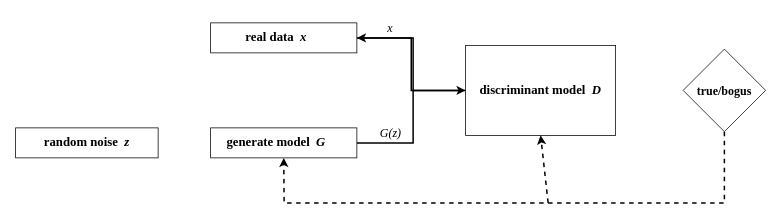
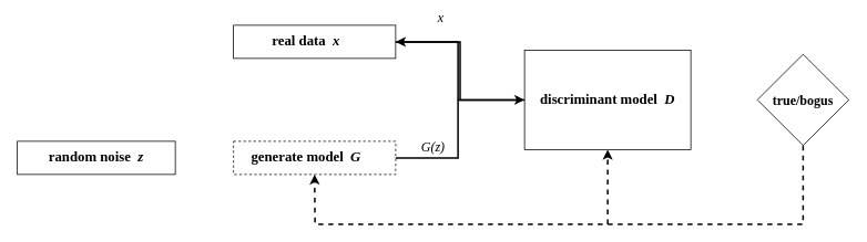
  <mxCell id="0" />
  <mxCell id="1" parent="0" />
  <mxCell id="2" value="G(z)" style="text;strokeColor=none;fillColor=none;align=left;verticalAlign=middle;spacingLeft=4;spacingRight=4;overflow=hidden;points=[[0,0.5],[1,0.5]];portConstraint=eastwest;rotatable=0;fontFamily=Times New Roman;fontSize=16;fontColor=#000000;fontStyle=2" vertex="1" parent="1"><mxGeometry x="500" y="160" width="40" height="30" as="geometry" /></mxCell>
  <mxCell id="3" value="&lt;font face=&quot;Times New Roman&quot; style=&quot;&quot;&gt;&lt;span style=&quot;font-size: 17px;&quot;&gt;&lt;b&gt;random noise&amp;nbsp;&amp;nbsp;&lt;i&gt;z&lt;/i&gt;&lt;/b&gt;&lt;/span&gt;&lt;/font&gt;" style="rounded=0;whiteSpace=wrap;html=1;" vertex="1" parent="1"><mxGeometry x="20" y="170" width="190" height="40" as="geometry" /></mxCell>
- <mxCell id="4" value="&lt;ul style=&quot;box-sizing: border-box; border: 0px solid currentcolor; --tw-border-spacing-x: 0; --tw-border-spacing-y: 0; --tw-translate-x: 0; --tw-translate-y: 0; --tw-rotate: 0; --tw-skew-x: 0; --tw-skew-y: 0; --tw-scale-x: 1; --tw-scale-y: 1; --tw-pan-x: ; --tw-pan-y: ; --tw-pinch-zoom: ; --tw-scroll-snap-strictness: proximity; --tw-ordinal: ; --tw-slashed-zero: ; --tw-numeric-figure: ; --tw-numeric-spacing: ; --tw-numeric-fraction: ; --tw-ring-inset: ; --tw-ring-offset-width: 0px; --tw-ring-offset-color: #fff; --tw-ring-color: rgb(59 130 246 / 0.5); --tw-ring-offset-shadow: 0 0 #0000; --tw-ring-shadow: 0 0 #0000; --tw-shadow: 0 0 #0000; --tw-shadow-colored: 0 0 #0000; --tw-blur: ; --tw-brightness: ; --tw-contrast: ; --tw-grayscale: ; --tw-hue-rotate: ; --tw-invert: ; --tw-saturate: ; --tw-sepia: ; --tw-drop-shadow: ; --tw-backdrop-blur: ; --tw-backdrop-brightness: ; --tw-backdrop-contrast: ; --tw-backdrop-grayscale: ; --tw-backdrop-hue-rotate: ; --tw-backdrop-invert: ; --tw-backdrop-opacity: ; --tw-backdrop-saturate: ; --tw-backdrop-sepia: ; list-style: none; margin: 0px; padding: 0px; caret-color: rgb(0, 0, 0); text-size-adjust: auto;&quot; aria-labelledby=&quot;alternatives-heading&quot;&gt;&lt;li style=&quot;box-sizing: border-box; border: 0px solid currentcolor; --tw-border-spacing-x: 0; --tw-border-spacing-y: 0; --tw-translate-x: 0; --tw-translate-y: 0; --tw-rotate: 0; --tw-skew-x: 0; --tw-skew-y: 0; --tw-scale-x: 1; --tw-scale-y: 1; --tw-pan-x: ; --tw-pan-y: ; --tw-pinch-zoom: ; --tw-scroll-snap-strictness: proximity; --tw-ordinal: ; --tw-slashed-zero: ; --tw-numeric-figure: ; --tw-numeric-spacing: ; --tw-numeric-fraction: ; --tw-ring-inset: ; --tw-ring-offset-width: 0px; --tw-ring-offset-color: #fff; --tw-ring-color: rgb(59 130 246 / 0.5); --tw-ring-offset-shadow: 0 0 #0000; --tw-ring-shadow: 0 0 #0000; --tw-shadow: 0 0 #0000; --tw-shadow-colored: 0 0 #0000; --tw-blur: ; --tw-brightness: ; --tw-contrast: ; --tw-grayscale: ; --tw-hue-rotate: ; --tw-invert: ; --tw-saturate: ; --tw-sepia: ; --tw-drop-shadow: ; --tw-backdrop-blur: ; --tw-backdrop-brightness: ; --tw-backdrop-contrast: ; --tw-backdrop-grayscale: ; --tw-backdrop-hue-rotate: ; --tw-backdrop-invert: ; --tw-backdrop-opacity: ; --tw-backdrop-saturate: ; --tw-backdrop-sepia: ; padding-left: 15px; padding-right: 40px; margin-left: 5px; margin-right: 0px; pointer-events: initial; cursor: initial; list-style-type: none;&quot; class=&quot;lmt__translations_as_text__item&quot;&gt;&lt;font face=&quot;Times New Roman&quot; style=&quot;font-size: 17px;&quot;&gt;&lt;b&gt;generate model&amp;nbsp;&amp;nbsp;&lt;i&gt;G&lt;/i&gt;&lt;/b&gt;&lt;/font&gt;&lt;/li&gt;&lt;/ul&gt;" style="rounded=0;whiteSpace=wrap;html=1;align=center;" vertex="1" parent="1"><mxGeometry x="280" y="170" width="195" height="40" as="geometry" /></mxCell>
+ <mxCell id="4" value="&lt;ul style=&quot;box-sizing: border-box; border: 0px solid currentcolor; --tw-border-spacing-x: 0; --tw-border-spacing-y: 0; --tw-translate-x: 0; --tw-translate-y: 0; --tw-rotate: 0; --tw-skew-x: 0; --tw-skew-y: 0; --tw-scale-x: 1; --tw-scale-y: 1; --tw-pan-x: ; --tw-pan-y: ; --tw-pinch-zoom: ; --tw-scroll-snap-strictness: proximity; --tw-ordinal: ; --tw-slashed-zero: ; --tw-numeric-figure: ; --tw-numeric-spacing: ; --tw-numeric-fraction: ; --tw-ring-inset: ; --tw-ring-offset-width: 0px; --tw-ring-offset-color: #fff; --tw-ring-color: rgb(59 130 246 / 0.5); --tw-ring-offset-shadow: 0 0 #0000; --tw-ring-shadow: 0 0 #0000; --tw-shadow: 0 0 #0000; --tw-shadow-colored: 0 0 #0000; --tw-blur: ; --tw-brightness: ; --tw-contrast: ; --tw-grayscale: ; --tw-hue-rotate: ; --tw-invert: ; --tw-saturate: ; --tw-sepia: ; --tw-drop-shadow: ; --tw-backdrop-blur: ; --tw-backdrop-brightness: ; --tw-backdrop-contrast: ; --tw-backdrop-grayscale: ; --tw-backdrop-hue-rotate: ; --tw-backdrop-invert: ; --tw-backdrop-opacity: ; --tw-backdrop-saturate: ; --tw-backdrop-sepia: ; list-style: none; margin: 0px; padding: 0px; caret-color: rgb(0, 0, 0); text-size-adjust: auto;&quot; aria-labelledby=&quot;alternatives-heading&quot;&gt;&lt;li style=&quot;box-sizing: border-box; border: 0px solid currentcolor; --tw-border-spacing-x: 0; --tw-border-spacing-y: 0; --tw-translate-x: 0; --tw-translate-y: 0; --tw-rotate: 0; --tw-skew-x: 0; --tw-skew-y: 0; --tw-scale-x: 1; --tw-scale-y: 1; --tw-pan-x: ; --tw-pan-y: ; --tw-pinch-zoom: ; --tw-scroll-snap-strictness: proximity; --tw-ordinal: ; --tw-slashed-zero: ; --tw-numeric-figure: ; --tw-numeric-spacing: ; --tw-numeric-fraction: ; --tw-ring-inset: ; --tw-ring-offset-width: 0px; --tw-ring-offset-color: #fff; --tw-ring-color: rgb(59 130 246 / 0.5); --tw-ring-offset-shadow: 0 0 #0000; --tw-ring-shadow: 0 0 #0000; --tw-shadow: 0 0 #0000; --tw-shadow-colored: 0 0 #0000; --tw-blur: ; --tw-brightness: ; --tw-contrast: ; --tw-grayscale: ; --tw-hue-rotate: ; --tw-invert: ; --tw-saturate: ; --tw-sepia: ; --tw-drop-shadow: ; --tw-backdrop-blur: ; --tw-backdrop-brightness: ; --tw-backdrop-contrast: ; --tw-backdrop-grayscale: ; --tw-backdrop-hue-rotate: ; --tw-backdrop-invert: ; --tw-backdrop-opacity: ; --tw-backdrop-saturate: ; --tw-backdrop-sepia: ; padding-left: 15px; padding-right: 40px; margin-left: 5px; margin-right: 0px; pointer-events: initial; cursor: initial; list-style-type: none;&quot; class=&quot;lmt__translations_as_text__item&quot;&gt;&lt;font face=&quot;Times New Roman&quot; style=&quot;font-size: 17px;&quot;&gt;&lt;b&gt;generate model&amp;nbsp;&amp;nbsp;&lt;i&gt;G&lt;/i&gt;&lt;/b&gt;&lt;/font&gt;&lt;/li&gt;&lt;/ul&gt;" style="rounded=0;whiteSpace=wrap;html=1;align=center;dashed=1;" vertex="1" parent="1"><mxGeometry x="280" y="170" width="195" height="40" as="geometry" /></mxCell>
  <mxCell id="5" value="&lt;ul style=&quot;box-sizing: border-box; border: 0px solid currentcolor; --tw-border-spacing-x: 0; --tw-border-spacing-y: 0; --tw-translate-x: 0; --tw-translate-y: 0; --tw-rotate: 0; --tw-skew-x: 0; --tw-skew-y: 0; --tw-scale-x: 1; --tw-scale-y: 1; --tw-pan-x: ; --tw-pan-y: ; --tw-pinch-zoom: ; --tw-scroll-snap-strictness: proximity; --tw-ordinal: ; --tw-slashed-zero: ; --tw-numeric-figure: ; --tw-numeric-spacing: ; --tw-numeric-fraction: ; --tw-ring-inset: ; --tw-ring-offset-width: 0px; --tw-ring-offset-color: #fff; --tw-ring-color: rgb(59 130 246 / 0.5); --tw-ring-offset-shadow: 0 0 #0000; --tw-ring-shadow: 0 0 #0000; --tw-shadow: 0 0 #0000; --tw-shadow-colored: 0 0 #0000; --tw-blur: ; --tw-brightness: ; --tw-contrast: ; --tw-grayscale: ; --tw-hue-rotate: ; --tw-invert: ; --tw-saturate: ; --tw-sepia: ; --tw-drop-shadow: ; --tw-backdrop-blur: ; --tw-backdrop-brightness: ; --tw-backdrop-contrast: ; --tw-backdrop-grayscale: ; --tw-backdrop-hue-rotate: ; --tw-backdrop-invert: ; --tw-backdrop-opacity: ; --tw-backdrop-saturate: ; --tw-backdrop-sepia: ; list-style: none; margin: 0px; padding: 0px; caret-color: rgb(0, 0, 0); text-size-adjust: auto;&quot; aria-labelledby=&quot;alternatives-heading&quot;&gt;&lt;li style=&quot;box-sizing: border-box; border: 0px solid currentcolor; --tw-border-spacing-x: 0; --tw-border-spacing-y: 0; --tw-translate-x: 0; --tw-translate-y: 0; --tw-rotate: 0; --tw-skew-x: 0; --tw-skew-y: 0; --tw-scale-x: 1; --tw-scale-y: 1; --tw-pan-x: ; --tw-pan-y: ; --tw-pinch-zoom: ; --tw-scroll-snap-strictness: proximity; --tw-ordinal: ; --tw-slashed-zero: ; --tw-numeric-figure: ; --tw-numeric-spacing: ; --tw-numeric-fraction: ; --tw-ring-inset: ; --tw-ring-offset-width: 0px; --tw-ring-offset-color: #fff; --tw-ring-color: rgb(59 130 246 / 0.5); --tw-ring-offset-shadow: 0 0 #0000; --tw-ring-shadow: 0 0 #0000; --tw-shadow: 0 0 #0000; --tw-shadow-colored: 0 0 #0000; --tw-blur: ; --tw-brightness: ; --tw-contrast: ; --tw-grayscale: ; --tw-hue-rotate: ; --tw-invert: ; --tw-saturate: ; --tw-sepia: ; --tw-drop-shadow: ; --tw-backdrop-blur: ; --tw-backdrop-brightness: ; --tw-backdrop-contrast: ; --tw-backdrop-grayscale: ; --tw-backdrop-hue-rotate: ; --tw-backdrop-invert: ; --tw-backdrop-opacity: ; --tw-backdrop-saturate: ; --tw-backdrop-sepia: ; padding-left: 15px; padding-right: 40px; margin-left: 5px; margin-right: 0px; pointer-events: initial; cursor: initial; list-style-type: none;&quot; class=&quot;lmt__translations_as_text__item&quot;&gt;&lt;font face=&quot;Times New Roman&quot;&gt;&lt;span style=&quot;font-size: 17px;&quot;&gt;&lt;b&gt;real data&amp;nbsp;&amp;nbsp;&lt;i&gt;x&lt;/i&gt;&lt;/b&gt;&lt;/span&gt;&lt;/font&gt;&lt;/li&gt;&lt;/ul&gt;" style="rounded=0;whiteSpace=wrap;html=1;align=center;" vertex="1" parent="1"><mxGeometry x="280" y="30" width="195" height="40" as="geometry" /></mxCell>
  <mxCell id="6" style="edgeStyle=orthogonalEdgeStyle;rounded=0;orthogonalLoop=1;jettySize=auto;html=1;fontFamily=Times New Roman;fontSize=16;fontColor=#000000;strokeWidth=2;" edge="1" parent="1" source="7" target="5"><mxGeometry relative="1" as="geometry" /></mxCell>
- <mxCell id="7" value="&lt;b&gt;discriminant model&amp;nbsp; &lt;i&gt;D&lt;/i&gt;&lt;/b&gt;" style="rounded=0;whiteSpace=wrap;html=1;fontFamily=Times New Roman;fontSize=17;" vertex="1" parent="1"><mxGeometry x="620" y="60" width="200" height="120" as="geometry" /></mxCell>
+ <mxCell id="7" value="&lt;b&gt;discriminant model&amp;nbsp; &lt;i&gt;D&lt;/i&gt;&lt;/b&gt;" style="rounded=0;whiteSpace=wrap;html=1;fontFamily=Times New Roman;fontSize=17;" vertex="1" parent="1"><mxGeometry x="630" y="60" width="200" height="120" as="geometry" /></mxCell>
  <mxCell id="8" value="&lt;a style=&quot;box-sizing: border-box; border: 0px solid currentcolor; --tw-border-spacing-x: 0; --tw-border-spacing-y: 0; --tw-translate-x: 0; --tw-translate-y: 0; --tw-rotate: 0; --tw-skew-x: 0; --tw-skew-y: 0; --tw-scale-x: 1; --tw-scale-y: 1; --tw-pan-x: ; --tw-pan-y: ; --tw-pinch-zoom: ; --tw-scroll-snap-strictness: proximity; --tw-ordinal: ; --tw-slashed-zero: ; --tw-numeric-figure: ; --tw-numeric-spacing: ; --tw-numeric-fraction: ; --tw-ring-inset: ; --tw-ring-offset-width: 0px; --tw-ring-offset-color: #fff; --tw-ring-color: rgb(59 130 246 / 0.5); --tw-ring-offset-shadow: 0 0 #0000; --tw-ring-shadow: 0 0 #0000; --tw-shadow: 0 0 #0000; --tw-shadow-colored: 0 0 #0000; --tw-blur: ; --tw-brightness: ; --tw-contrast: ; --tw-grayscale: ; --tw-hue-rotate: ; --tw-invert: ; --tw-saturate: ; --tw-sepia: ; --tw-drop-shadow: ; --tw-backdrop-blur: ; --tw-backdrop-brightness: ; --tw-backdrop-contrast: ; --tw-backdrop-grayscale: ; --tw-backdrop-hue-rotate: ; --tw-backdrop-invert: ; --tw-backdrop-opacity: ; --tw-backdrop-saturate: ; --tw-backdrop-sepia: ; line-height: 24px; caret-color: rgb(38, 81, 128); text-align: left; text-size-adjust: auto;&quot; class=&quot;dictLink featured&quot; id=&quot;dictEntry10001879697&quot;&gt;&lt;font style=&quot;font-size: 16px;&quot;&gt;&lt;b&gt;true/bogus&lt;/b&gt;&lt;/font&gt;&lt;/a&gt;" style="rhombus;whiteSpace=wrap;html=1;fontFamily=Times New Roman;fontSize=17;" vertex="1" parent="1"><mxGeometry x="910" y="65" width="110" height="110" as="geometry" /></mxCell>
  <mxCell id="9" value="" style="edgeStyle=elbowEdgeStyle;elbow=horizontal;endArrow=classic;html=1;rounded=0;fontFamily=Times New Roman;fontSize=16;fontColor=#000000;strokeWidth=2;exitX=1;exitY=0.5;exitDx=0;exitDy=0;entryX=0;entryY=0.5;entryDx=0;entryDy=0;" edge="1" parent="1" source="4" target="7"><mxGeometry width="50" height="50" relative="1" as="geometry"><mxPoint x="490" y="190" as="sourcePoint" /><mxPoint x="599" y="140" as="targetPoint" /><Array as="points"><mxPoint x="550" y="130" /><mxPoint x="539" y="180" /></Array></mxGeometry></mxCell>
  <mxCell id="10" value="" style="endArrow=none;html=1;rounded=0;fontFamily=Times New Roman;fontSize=16;fontColor=#000000;strokeWidth=2;exitX=1;exitY=0.5;exitDx=0;exitDy=0;" edge="1" parent="1" source="5"><mxGeometry width="50" height="50" relative="1" as="geometry"><mxPoint x="560" y="180" as="sourcePoint" /><mxPoint x="550" y="120" as="targetPoint" /><Array as="points"><mxPoint x="550" y="50" /></Array></mxGeometry></mxCell>
- <mxCell id="11" value="x" style="text;strokeColor=none;fillColor=none;align=left;verticalAlign=middle;spacingLeft=4;spacingRight=4;overflow=hidden;points=[[0,0.5],[1,0.5]];portConstraint=eastwest;rotatable=0;fontFamily=Times New Roman;fontSize=16;fontColor=#000000;fontStyle=2" vertex="1" parent="1"><mxGeometry x="510" y="20" width="80" height="30" as="geometry" /></mxCell>
+ <mxCell id="11" value="x" style="text;strokeColor=none;fillColor=none;align=left;verticalAlign=middle;spacingLeft=4;spacingRight=4;overflow=hidden;points=[[0,0.5],[1,0.5]];portConstraint=eastwest;rotatable=0;fontFamily=Times New Roman;fontSize=16;fontColor=#000000;fontStyle=2" vertex="1" parent="1"><mxGeometry x="520" y="5" width="80" height="30" as="geometry" /></mxCell>
  <mxCell id="12" value="" style="endArrow=classic;html=1;rounded=0;fontFamily=Times New Roman;fontSize=16;fontColor=#000000;strokeWidth=2;exitX=0.5;exitY=1;exitDx=0;exitDy=0;entryX=0.5;entryY=1;entryDx=0;entryDy=0;dashed=1;" edge="1" parent="1" source="8" target="4"><mxGeometry width="50" height="50" relative="1" as="geometry"><mxPoint x="770" y="180" as="sourcePoint" /><mxPoint x="380" y="270" as="targetPoint" /><Array as="points"><mxPoint x="965" y="270" /><mxPoint x="730" y="270" /><mxPoint x="378" y="270" /></Array></mxGeometry></mxCell>
  <mxCell id="13" value="" style="endArrow=classic;html=1;rounded=0;dashed=1;fontFamily=Times New Roman;fontSize=16;fontColor=#000000;strokeWidth=2;entryX=0.5;entryY=1;entryDx=0;entryDy=0;" edge="1" parent="1" target="7"><mxGeometry width="50" height="50" relative="1" as="geometry"><mxPoint x="730" y="270" as="sourcePoint" /><mxPoint x="690" y="130" as="targetPoint" /></mxGeometry></mxCell>
